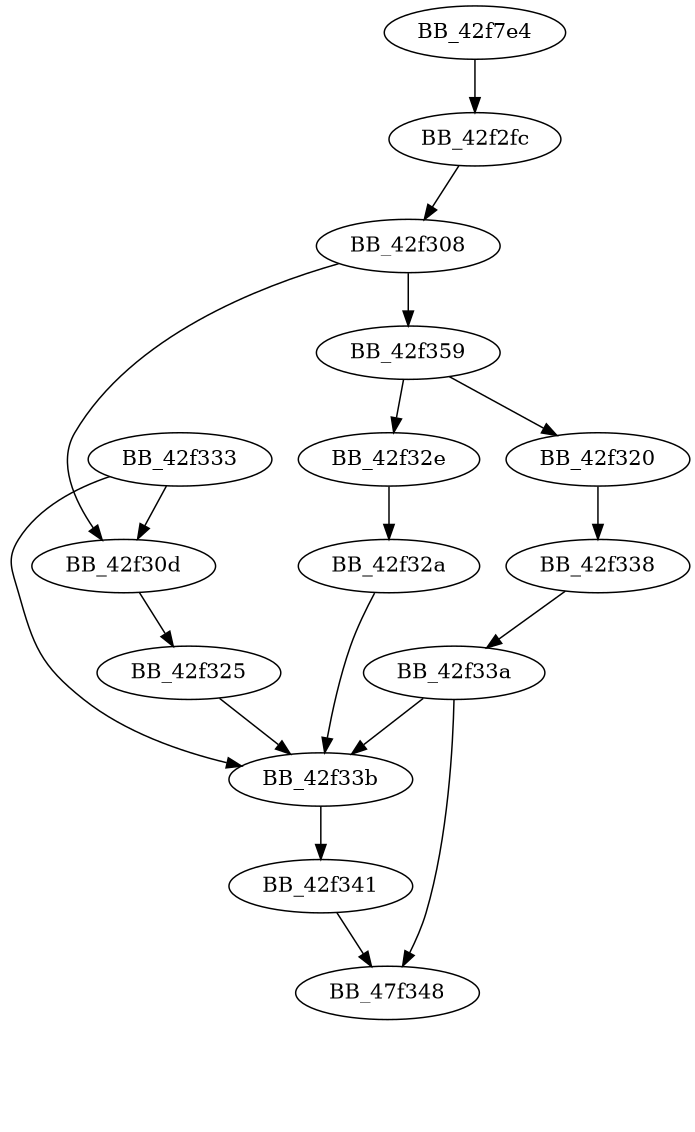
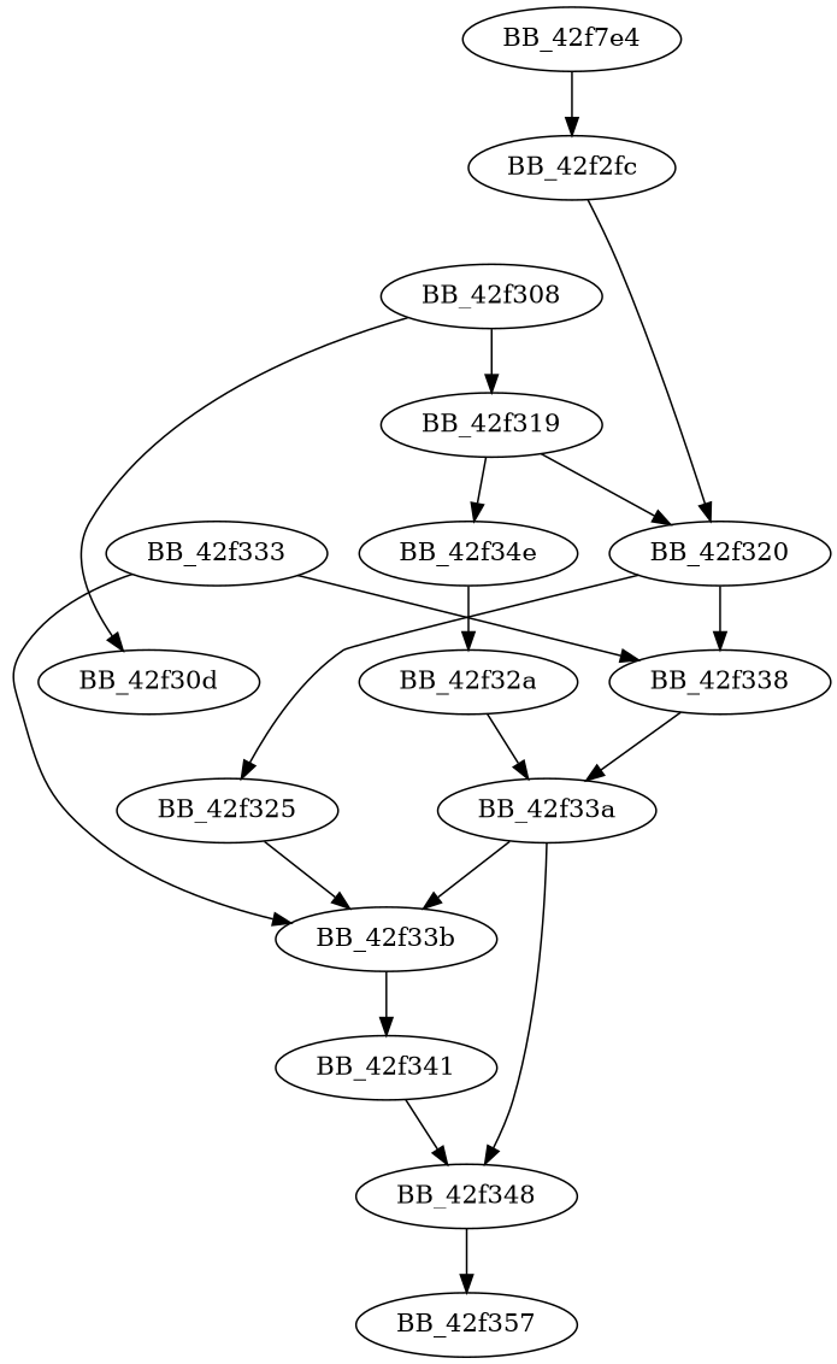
  digraph {
    fontname="DejaVu Serif"
    node [fontname="DejaVu Serif"]
    edge [fontname="DejaVu Serif"]
    n1 [label=BB_42f7e4]
    BB_42f2fc
    BB_42f308
    BB_42f30d
-   BB_42f319 [label=BB_42f359]
+   BB_42f319
    BB_42f320
-   BB_42f32e
+   BB_42f32e [label=BB_42f34e]
    BB_42f325
    BB_42f338
    BB_42f32a
    BB_42f33b
    BB_42f33a
    BB_42f333
    BB_42f341
-   BB_42f348 [label=BB_47f348]
+   BB_42f348
+   BB_42f357
    n1 -> BB_42f2fc
-   BB_42f2fc -> BB_42f308
+   BB_42f2fc -> BB_42f320
    BB_42f308 -> BB_42f30d
    BB_42f308 -> BB_42f319
    BB_42f319 -> BB_42f320
    BB_42f319 -> BB_42f32e
-   BB_42f30d -> BB_42f325
+   BB_42f320 -> BB_42f325
    BB_42f320 -> BB_42f338
    BB_42f32e -> BB_42f32a
    BB_42f325 -> BB_42f33b
    BB_42f338 -> BB_42f33a
-   BB_42f32a -> BB_42f33b
+   BB_42f32a -> BB_42f33a
    BB_42f33b -> BB_42f341
    BB_42f33a -> BB_42f33b
    BB_42f33a -> BB_42f348
-   BB_42f333 -> BB_42f30d
+   BB_42f333 -> BB_42f338
    BB_42f333 -> BB_42f33b
    BB_42f341 -> BB_42f348
+   BB_42f348 -> BB_42f357
  }
